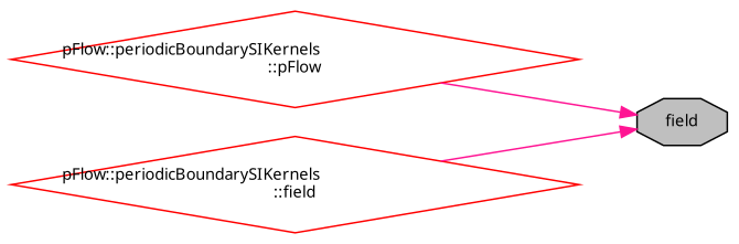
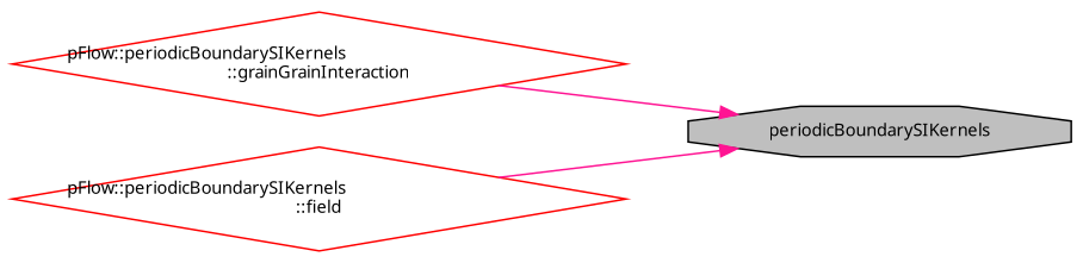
  digraph {
    fontname="Noto Sans"
    rankdir=RL
    node [color=red fillcolor=white fontname="Noto Sans" fontsize=10 shape=diamond style=filled]
    edge [color=deeppink dir=back fontname="Noto Sans" fontsize=10 labelfontname=Helvetica labelfontsize=10 style=solid]
-   n1 [color=black fillcolor=grey75 fontcolor=black height=0.2 label=field shape=octagon width=0.4]
-   n2 [height=0.2 label="pFlow::periodicBoundarySIKernels\l::pFlow" width=0.4]
+   n1 [color=black fillcolor=grey75 fontcolor=black height=0.2 label=periodicBoundarySIKernels shape=octagon width=0.4]
+   n2 [height=0.2 label="pFlow::periodicBoundarySIKernels\l::grainGrainInteraction" width=0.4]
    n3 [height=0.2 label="pFlow::periodicBoundarySIKernels\l::field" width=0.4]
    n1 -> n2
    n1 -> n3
  }
